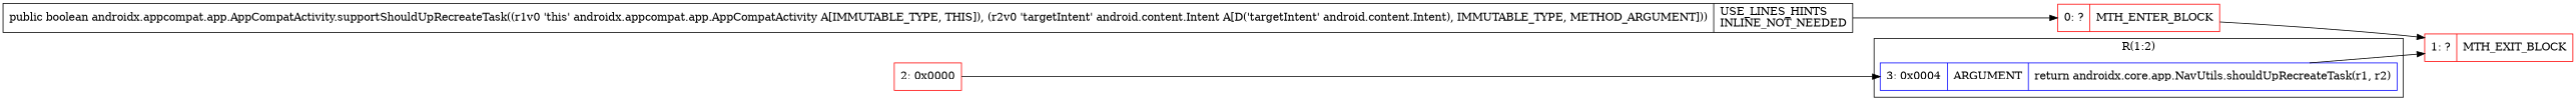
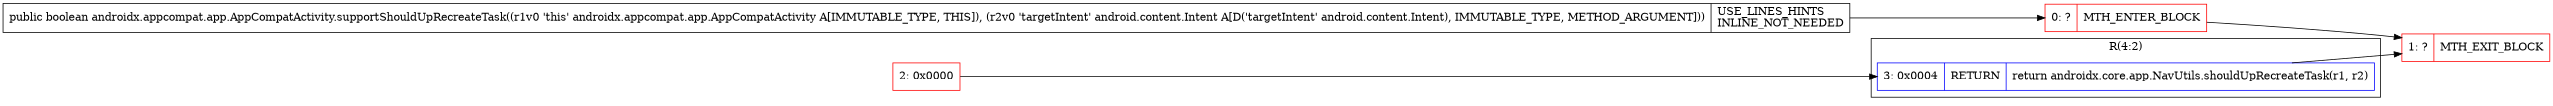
  digraph {
    rankdir=LR
    node [color=red shape=record]
-   n1 [color=blue label="{3\:\ 0x0004|ARGUMENT\l|return androidx.core.app.NavUtils.shouldUpRecreateTask(r1, r2)\l}"]
+   n1 [color=blue label="{3\:\ 0x0004|RETURN\l|return androidx.core.app.NavUtils.shouldUpRecreateTask(r1, r2)\l}"]
    n2 [label="{1\:\ ?|MTH_EXIT_BLOCK\l}"]
    n3 [label="{0\:\ ?|MTH_ENTER_BLOCK\l}"]
    n4 [label="{2\:\ 0x0000}"]
    n5 [label="{public boolean androidx.appcompat.app.AppCompatActivity.supportShouldUpRecreateTask((r1v0 'this' androidx.appcompat.app.AppCompatActivity A[IMMUTABLE_TYPE, THIS]), (r2v0 'targetIntent' android.content.Intent A[D('targetIntent' android.content.Intent), IMMUTABLE_TYPE, METHOD_ARGUMENT]))  | USE_LINES_HINTS\lINLINE_NOT_NEEDED\l}" color=""]
    subgraph cluster_1 {
-     label="R(1:2)"
+     label="R(4:2)"
      n1
    }
    n1 -> n2
    n3 -> n2
    n4 -> n1
    n5 -> n3
  }
